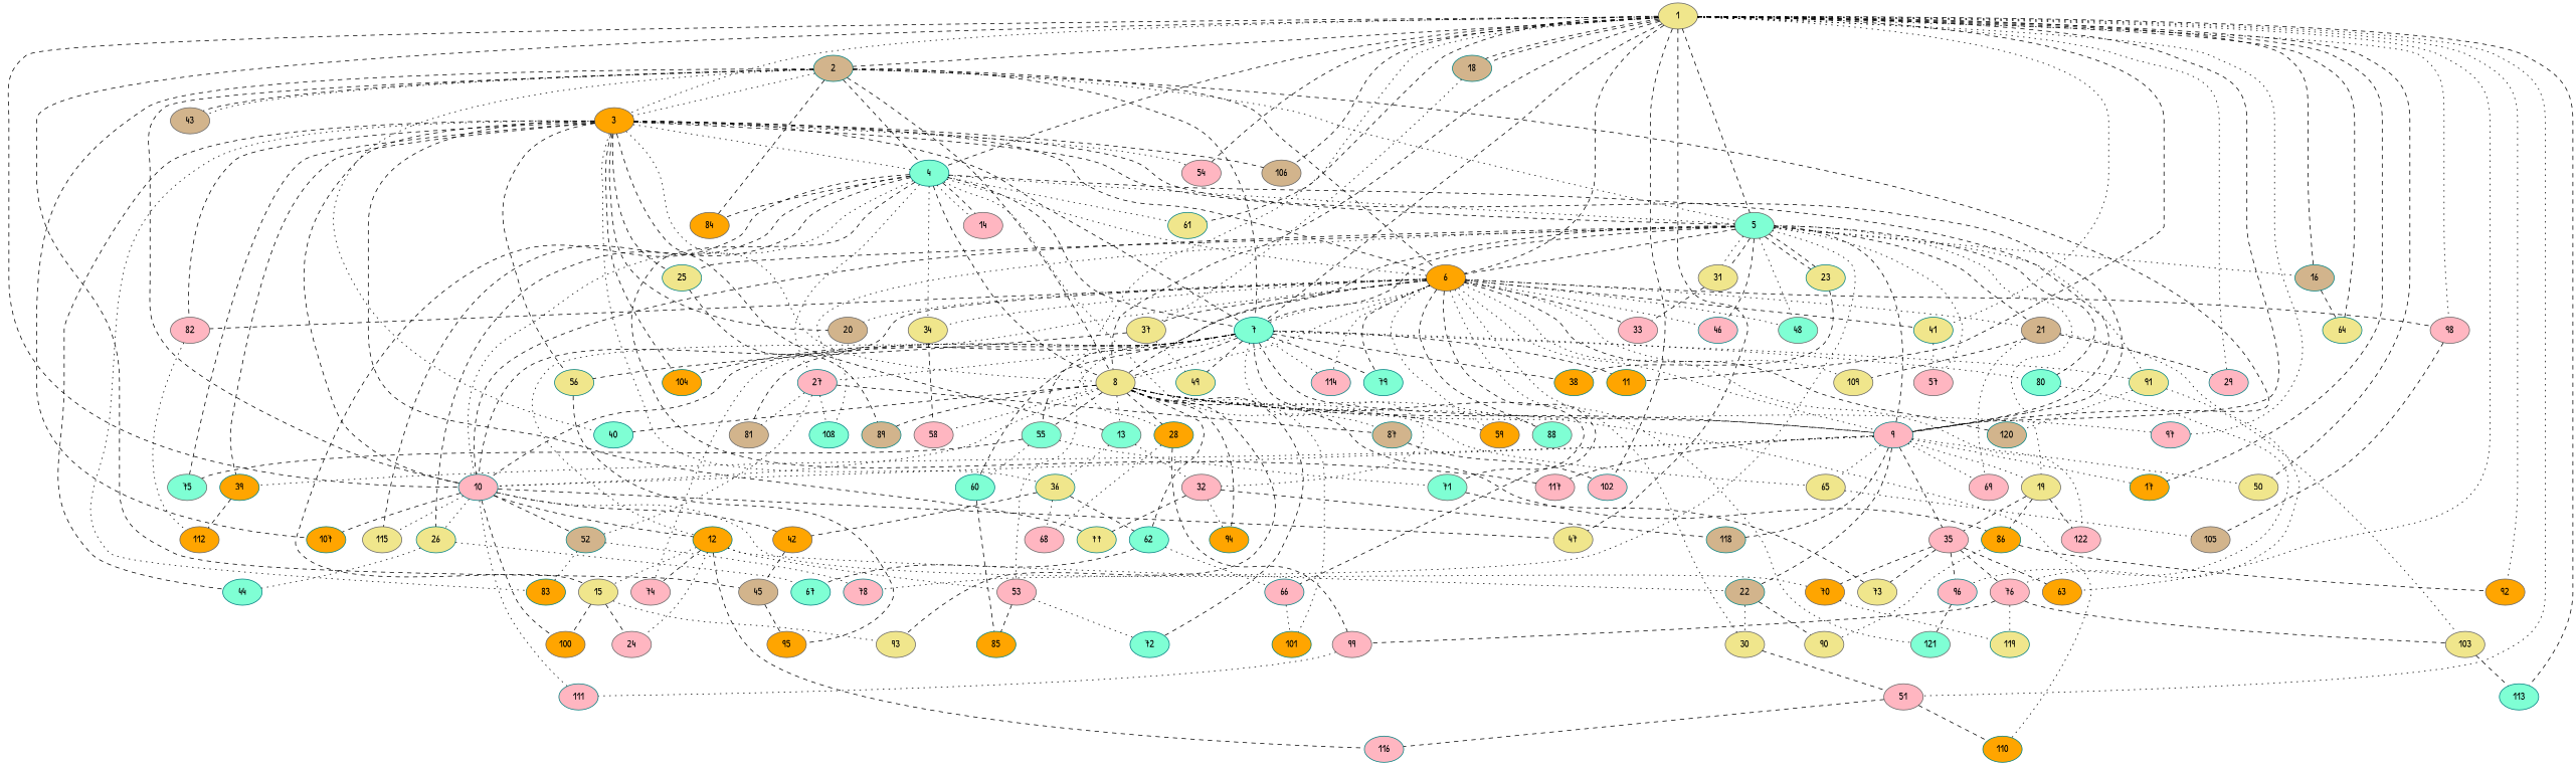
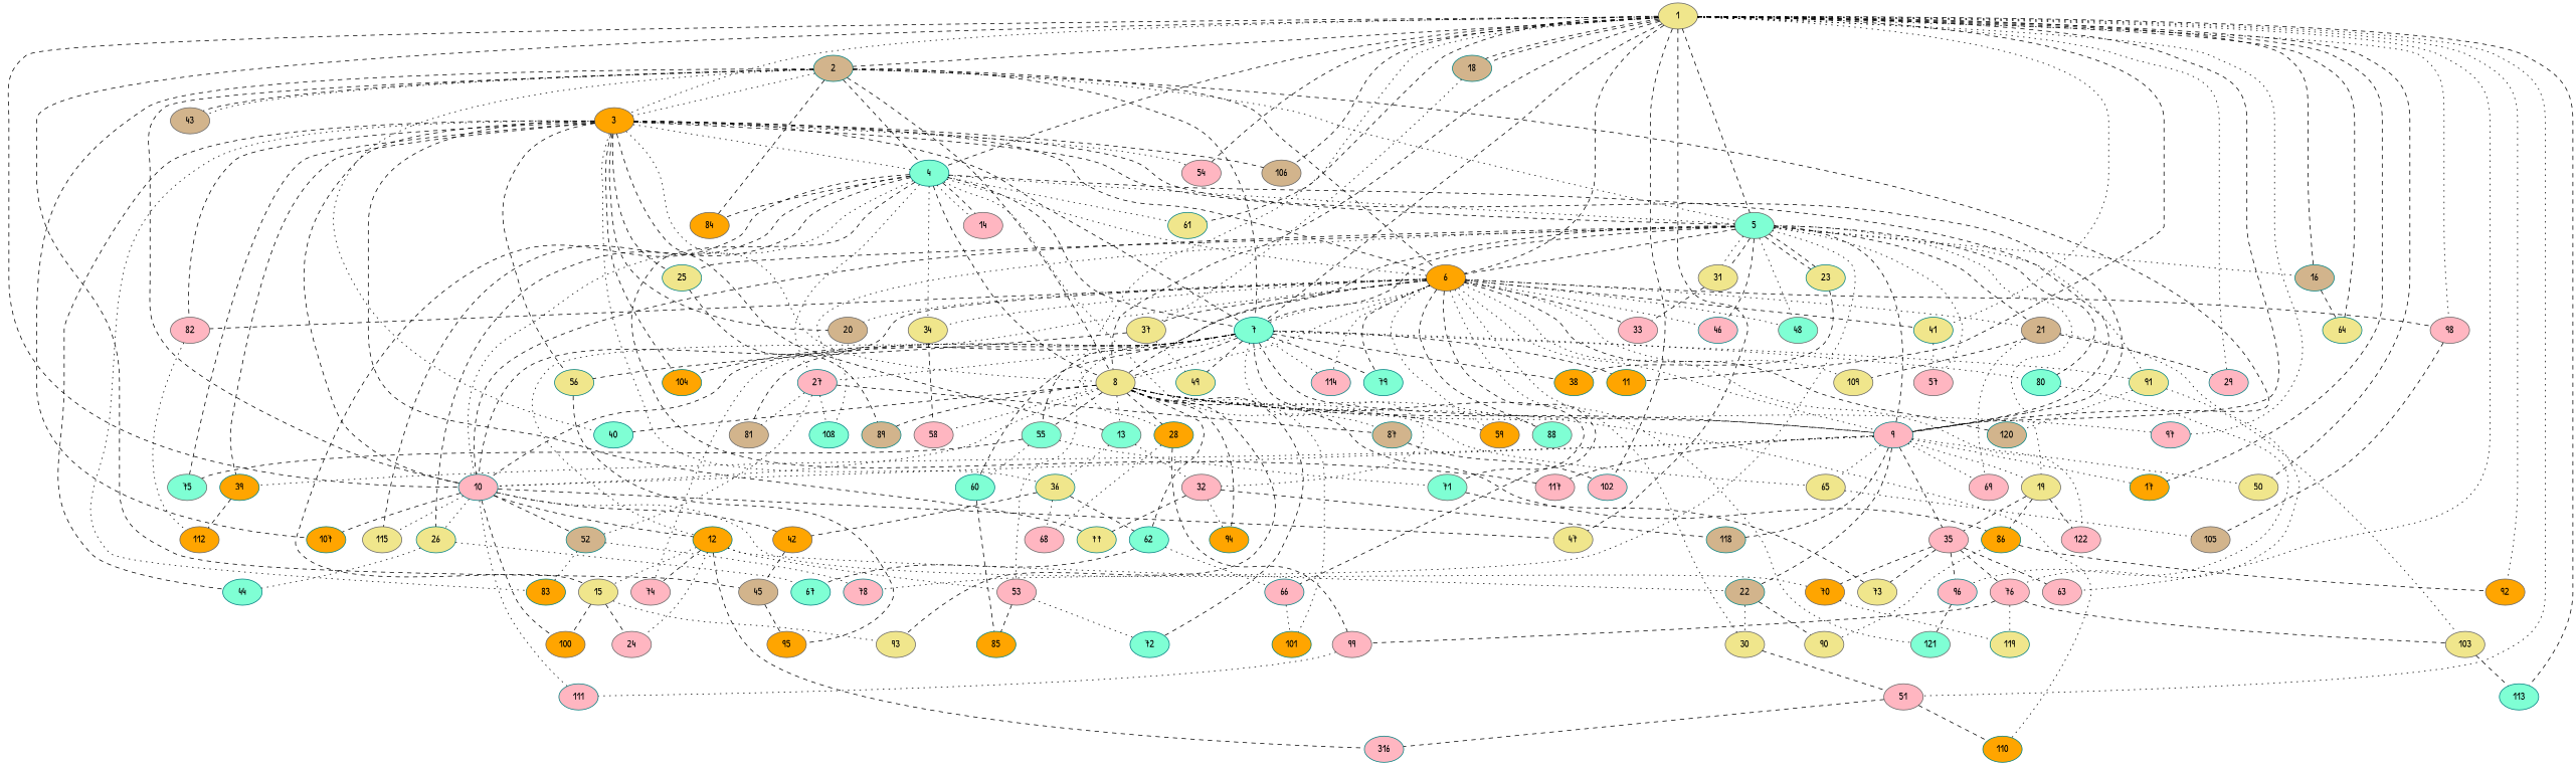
  graph {
    fontname="Patrick Hand"
    node [color=gray40 fillcolor=lightpink fontname="Patrick Hand" style=filled]
    edge [fontname="Patrick Hand" style=dashed]
    1 [fillcolor=khaki]
    2 [color=teal fillcolor=tan]
    3 [fillcolor=orange]
    4 [color=teal fillcolor=aquamarine]
    5 [fillcolor=aquamarine]
    6 [fillcolor=orange]
    7 [color=teal fillcolor=aquamarine]
    8 [fillcolor=khaki]
    9 [color=teal]
    10 [color=teal]
    11 [color=teal fillcolor=orange]
    16 [color=teal fillcolor=tan]
    17 [color=teal fillcolor=orange]
    18 [color=teal fillcolor=tan]
    28 [color=teal fillcolor=orange]
    29 [color=teal]
    41 [color=teal fillcolor=khaki]
    45 [fillcolor=tan]
    47 [fillcolor=khaki]
    50 [fillcolor=khaki]
    51
    54
    61 [color=teal fillcolor=khaki]
-   63 [fillcolor=orange]
+   63
    64 [color=teal fillcolor=khaki]
    92 [fillcolor=orange]
    97 [color=teal]
    98
    102 [color=teal]
    106 [fillcolor=tan]
    113 [color=teal fillcolor=aquamarine]
    40 [color=teal fillcolor=aquamarine]
    43 [fillcolor=tan]
    84 [fillcolor=orange]
    107 [color=teal fillcolor=orange]
    13 [fillcolor=aquamarine]
    20 [fillcolor=tan]
    25 [color=teal fillcolor=khaki]
    36 [color=teal fillcolor=khaki]
    39 [color=teal fillcolor=orange]
    44 [color=teal fillcolor=aquamarine]
    56 [color=teal fillcolor=khaki]
    75 [fillcolor=aquamarine]
    77 [color=teal fillcolor=khaki]
    82
    83 [color=teal fillcolor=orange]
    104 [color=teal fillcolor=orange]
    14
    15 [fillcolor=khaki]
    26 [color=teal fillcolor=khaki]
    27 [color=teal]
    34 [fillcolor=khaki]
    87 [color=teal fillcolor=tan]
    115 [fillcolor=khaki]
    117
    19 [fillcolor=khaki]
    21 [fillcolor=tan]
    23 [color=teal fillcolor=khaki]
    31 [fillcolor=khaki]
    46 [color=teal]
    48 [fillcolor=aquamarine]
    57
    78 [color=teal]
    80 [color=teal fillcolor=aquamarine]
    91 [color=teal fillcolor=khaki]
    108 [color=teal fillcolor=aquamarine]
    12 [color=teal fillcolor=orange]
    30 [fillcolor=khaki]
    33
    37 [fillcolor=khaki]
    55 [fillcolor=aquamarine]
    59 [fillcolor=orange]
    66 [color=teal]
    79 [color=teal fillcolor=aquamarine]
    88 [fillcolor=aquamarine]
    109 [fillcolor=khaki]
    114 [color=teal]
    120 [color=teal fillcolor=tan]
    121 [fillcolor=aquamarine]
    122
    32
    38 [color=teal fillcolor=orange]
    49 [color=teal fillcolor=khaki]
    53
    60 [color=teal fillcolor=aquamarine]
    71 [fillcolor=aquamarine]
    74
    81 [fillcolor=tan]
    58
    62 [color=teal fillcolor=aquamarine]
    65 [fillcolor=khaki]
    72 [color=teal fillcolor=aquamarine]
    86 [color=teal fillcolor=orange]
    89 [color=teal fillcolor=tan]
    93 [fillcolor=khaki]
    94 [color=teal fillcolor=orange]
    101 [color=teal fillcolor=orange]
    110 [color=teal fillcolor=orange]
    22 [color=teal fillcolor=tan]
    35
    69
    118 [color=teal fillcolor=tan]
    42 [fillcolor=orange]
    52 [color=teal fillcolor=tan]
    70 [fillcolor=orange]
    100 [fillcolor=orange]
    111 [color=teal]
    68
    99
    95 [fillcolor=orange]
-   116 [color=teal]
+   116 [color=teal label=316]
    105 [fillcolor=tan]
    112 [fillcolor=orange]
    24
    67 [color=teal fillcolor=aquamarine]
    76
    96 [color=teal]
    103 [fillcolor=khaki]
    85 [color=teal fillcolor=orange]
    73 [fillcolor=khaki]
    90 [fillcolor=khaki]
    119 [color=teal fillcolor=khaki]
    1 -- 2
    1 -- 3 [style=dotted]
    1 -- 4
    1 -- 5
    1 -- 6
    1 -- 7
    1 -- 8
    1 -- 9
    1 -- 10
    1 -- 11
    1 -- 16
    1 -- 17
    1 -- 18
    1 -- 18
    1 -- 28 [style=dotted]
    1 -- 29 [style=dotted]
    1 -- 41 [style=dotted]
    1 -- 45
    1 -- 47
    1 -- 50
    1 -- 51 [style=dotted]
    1 -- 54
    1 -- 61
    1 -- 63 [style=dotted]
    1 -- 64
    1 -- 92 [style=dotted]
    1 -- 97 [style=dotted]
    1 -- 98 [style=dotted]
    1 -- 102
    1 -- 106
    1 -- 113
    2 -- 3 [style=dotted]
    2 -- 4
    2 -- 5 [style=dotted]
    2 -- 6
    2 -- 7
    2 -- 8
    2 -- 9
    2 -- 10
    2 -- 40 [style=dotted]
    2 -- 43
    2 -- 43 [style=dotted]
    2 -- 84
    2 -- 107
    3 -- 4 [style=dotted]
    3 -- 5
    3 -- 6
    3 -- 7
    3 -- 8 [style=dotted]
    3 -- 9
    3 -- 10
    3 -- 54 [style=dotted]
    3 -- 106
    3 -- 13
    3 -- 20
    3 -- 25
    3 -- 36 [style=dotted]
    3 -- 39
    3 -- 44
    3 -- 56
    3 -- 75
    3 -- 77
    3 -- 82
    3 -- 83 [style=dotted]
    3 -- 104
    4 -- 5 [style=dotted]
    4 -- 6 [style=dotted]
    4 -- 7
    4 -- 8
    4 -- 9
    4 -- 10 [style=dotted]
    4 -- 61 [style=dotted]
    4 -- 84
    4 -- 14 [style=dotted]
    4 -- 14
    4 -- 15
    4 -- 26
    4 -- 27 [style=dotted]
    4 -- 34 [style=dotted]
    4 -- 87 [style=dotted]
    4 -- 115
    4 -- 117
    5 -- 6
    5 -- 7
    5 -- 8
    5 -- 9
    5 -- 10
    5 -- 16 [style=dotted]
    5 -- 25
    5 -- 19 [style=dotted]
    5 -- 21
    5 -- 23
    5 -- 23
    5 -- 31 [style=dotted]
    5 -- 31
    5 -- 46
    5 -- 48 [style=dotted]
    5 -- 57 [style=dotted]
    5 -- 78 [style=dotted]
    5 -- 80
    5 -- 91 [style=dotted]
    5 -- 108 [style=dotted]
    6 -- 7 [style=dotted]
    6 -- 8 [style=dotted]
    6 -- 9 [style=dotted]
    6 -- 10
    6 -- 41
    6 -- 98
    6 -- 20 [style=dotted]
    6 -- 82
    6 -- 34 [style=dotted]
    6 -- 21 [style=dotted]
    6 -- 46 [style=dotted]
    6 -- 48 [style=dotted]
    6 -- 12 [style=dotted]
    6 -- 30 [style=dotted]
    6 -- 33
    6 -- 37
    6 -- 55
    6 -- 59 [style=dotted]
    6 -- 66
    6 -- 79
    6 -- 88
    6 -- 109 [style=dotted]
    6 -- 114 [style=dotted]
    6 -- 120
    6 -- 121 [style=dotted]
    6 -- 122 [style=dotted]
    7 -- 8
    7 -- 9
    7 -- 10
    7 -- 11
    7 -- 104
    7 -- 27 [style=dotted]
    7 -- 80 [style=dotted]
    7 -- 91 [style=dotted]
    7 -- 79
    7 -- 114 [style=dotted]
    7 -- 32 [style=dotted]
    7 -- 38
    7 -- 49
    7 -- 53 [style=dotted]
    7 -- 60
    7 -- 71
    7 -- 74 [style=dotted]
    7 -- 81
    8 -- 9
    8 -- 10 [style=dotted]
    8 -- 28
    8 -- 97 [style=dotted]
    8 -- 40
    8 -- 13 [style=dotted]
    8 -- 55
    8 -- 59
    8 -- 88 [style=dotted]
    8 -- 58 [style=dotted]
    8 -- 62
    8 -- 65 [style=dotted]
    8 -- 72
    8 -- 86
    8 -- 89
    8 -- 93
    8 -- 94
    8 -- 101 [style=dotted]
    8 -- 110 [style=dotted]
    9 -- 10 [style=dotted]
    9 -- 17 [style=dotted]
    9 -- 50 [style=dotted]
    9 -- 39 [style=dotted]
    9 -- 117
    9 -- 19 [style=dotted]
    9 -- 65 [style=dotted]
    9 -- 22
    9 -- 35
    9 -- 69 [style=dotted]
    9 -- 118
    10 -- 47
    10 -- 107
    10 -- 26 [style=dotted]
    10 -- 115 [style=dotted]
    10 -- 12
    10 -- 42
    10 -- 52
    10 -- 70 [style=dotted]
    10 -- 100
    10 -- 111 [style=dotted]
    16 -- 64
    18 -- 37 [style=dotted]
    28 -- 68 [style=dotted]
    28 -- 99
    41 -- 57 [style=dotted]
    45 -- 95
    51 -- 110
    51 -- 116
    98 -- 105
    13 -- 36 [style=dotted]
    13 -- 32 [style=dotted]
    25 -- 89
    36 -- 62
    36 -- 42
    36 -- 68 [style=dotted]
    39 -- 112
    56 -- 95
    82 -- 112 [style=dotted]
    15 -- 93 [style=dotted]
    15 -- 100
    15 -- 24
    26 -- 44 [style=dotted]
    26 -- 67 [style=dotted]
    27 -- 87
    27 -- 108 [style=dotted]
    27 -- 81 [style=dotted]
    27 -- 52 [style=dotted]
    34 -- 58
    87 -- 102
    19 -- 122
    19 -- 86
    19 -- 35
    21 -- 29
    21 -- 109
    21 -- 69 [style=dotted]
    21 -- 76 [style=dotted]
    23 -- 38
    31 -- 33
    80 -- 96 [style=dotted]
    91 -- 120 [style=dotted]
    91 -- 103 [style=dotted]
    12 -- 15 [style=dotted]
    12 -- 53 [style=dotted]
    12 -- 74
    12 -- 22 [style=dotted]
    12 -- 116
    12 -- 24 [style=dotted]
    30 -- 51
    37 -- 56
    37 -- 49 [style=dotted]
    55 -- 75
    55 -- 60 [style=dotted]
    55 -- 71 [style=dotted]
    66 -- 101 [style=dotted]
    32 -- 77
    32 -- 94 [style=dotted]
    32 -- 118
    53 -- 72 [style=dotted]
    53 -- 85
    60 -- 85
    71 -- 73
    62 -- 66 [style=dotted]
    62 -- 67
    65 -- 105 [style=dotted]
    86 -- 92
    86 -- 90 [style=dotted]
    22 -- 30 [style=dotted]
    22 -- 90
    35 -- 63
    35 -- 70
    35 -- 76
    35 -- 96
    35 -- 73
    42 -- 45
    52 -- 83 [style=dotted]
    52 -- 78 [style=dotted]
    70 -- 119 [style=dotted]
    99 -- 111 [style=dotted]
    76 -- 99
    76 -- 103
    76 -- 119 [style=dotted]
    96 -- 121
    103 -- 113
  }
